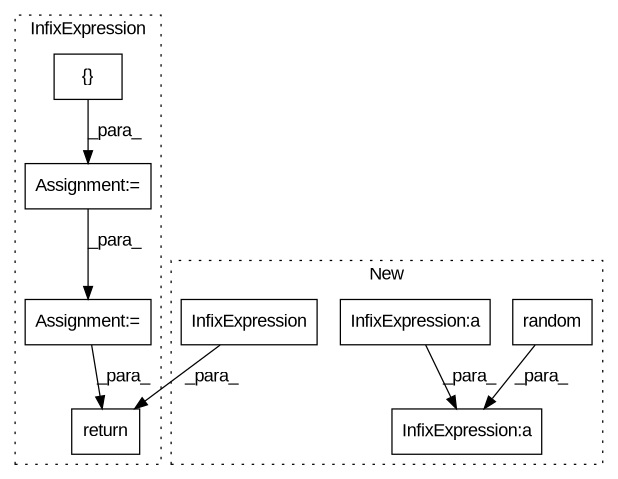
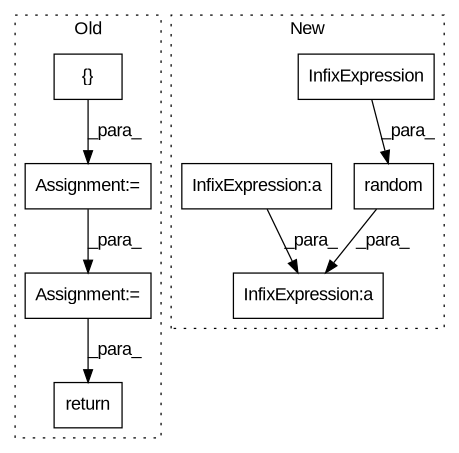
  digraph {
    fontname="Liberation Sans"
    node [a=7 fontname="Liberation Sans" l=1 shape=box]
    edge [fontname="Liberation Sans"]
    n1 [a=41 l=7 label=return s=4023]
    n2 [label="Assignment:=" s=4001]
    n3 [label="Assignment:=" s=3928]
    n4 [a=4 l="1,1" label="{}" s="3943,3949"]
    n5 [a=32 l="7,1" label=random s="4176,4191"]
    n6 [a=22 l=8 label=InfixExpression s=4183]
    n7 [a=27 l=3 label="InfixExpression:a" s=4278]
    n8 [a=27 l=3 label="InfixExpression:a" s=4135]
    subgraph cluster_1 {
-     label=InfixExpression
+     label=Old
      style=dotted
      n1
      n2
      n3
      n4
    }
    subgraph cluster_2 {
      label=New
      style=dotted
      n5
      n6
      n7
      n8
    }
    n2 -> n1 [label=_para_]
    n3 -> n2 [label=_para_]
    n4 -> n3 [label=_para_]
    n5 -> n7 [label=_para_]
-   n6 -> n1 [label=_para_]
+   n6 -> n5 [label=_para_]
    n8 -> n7 [label=_para_]
  }
